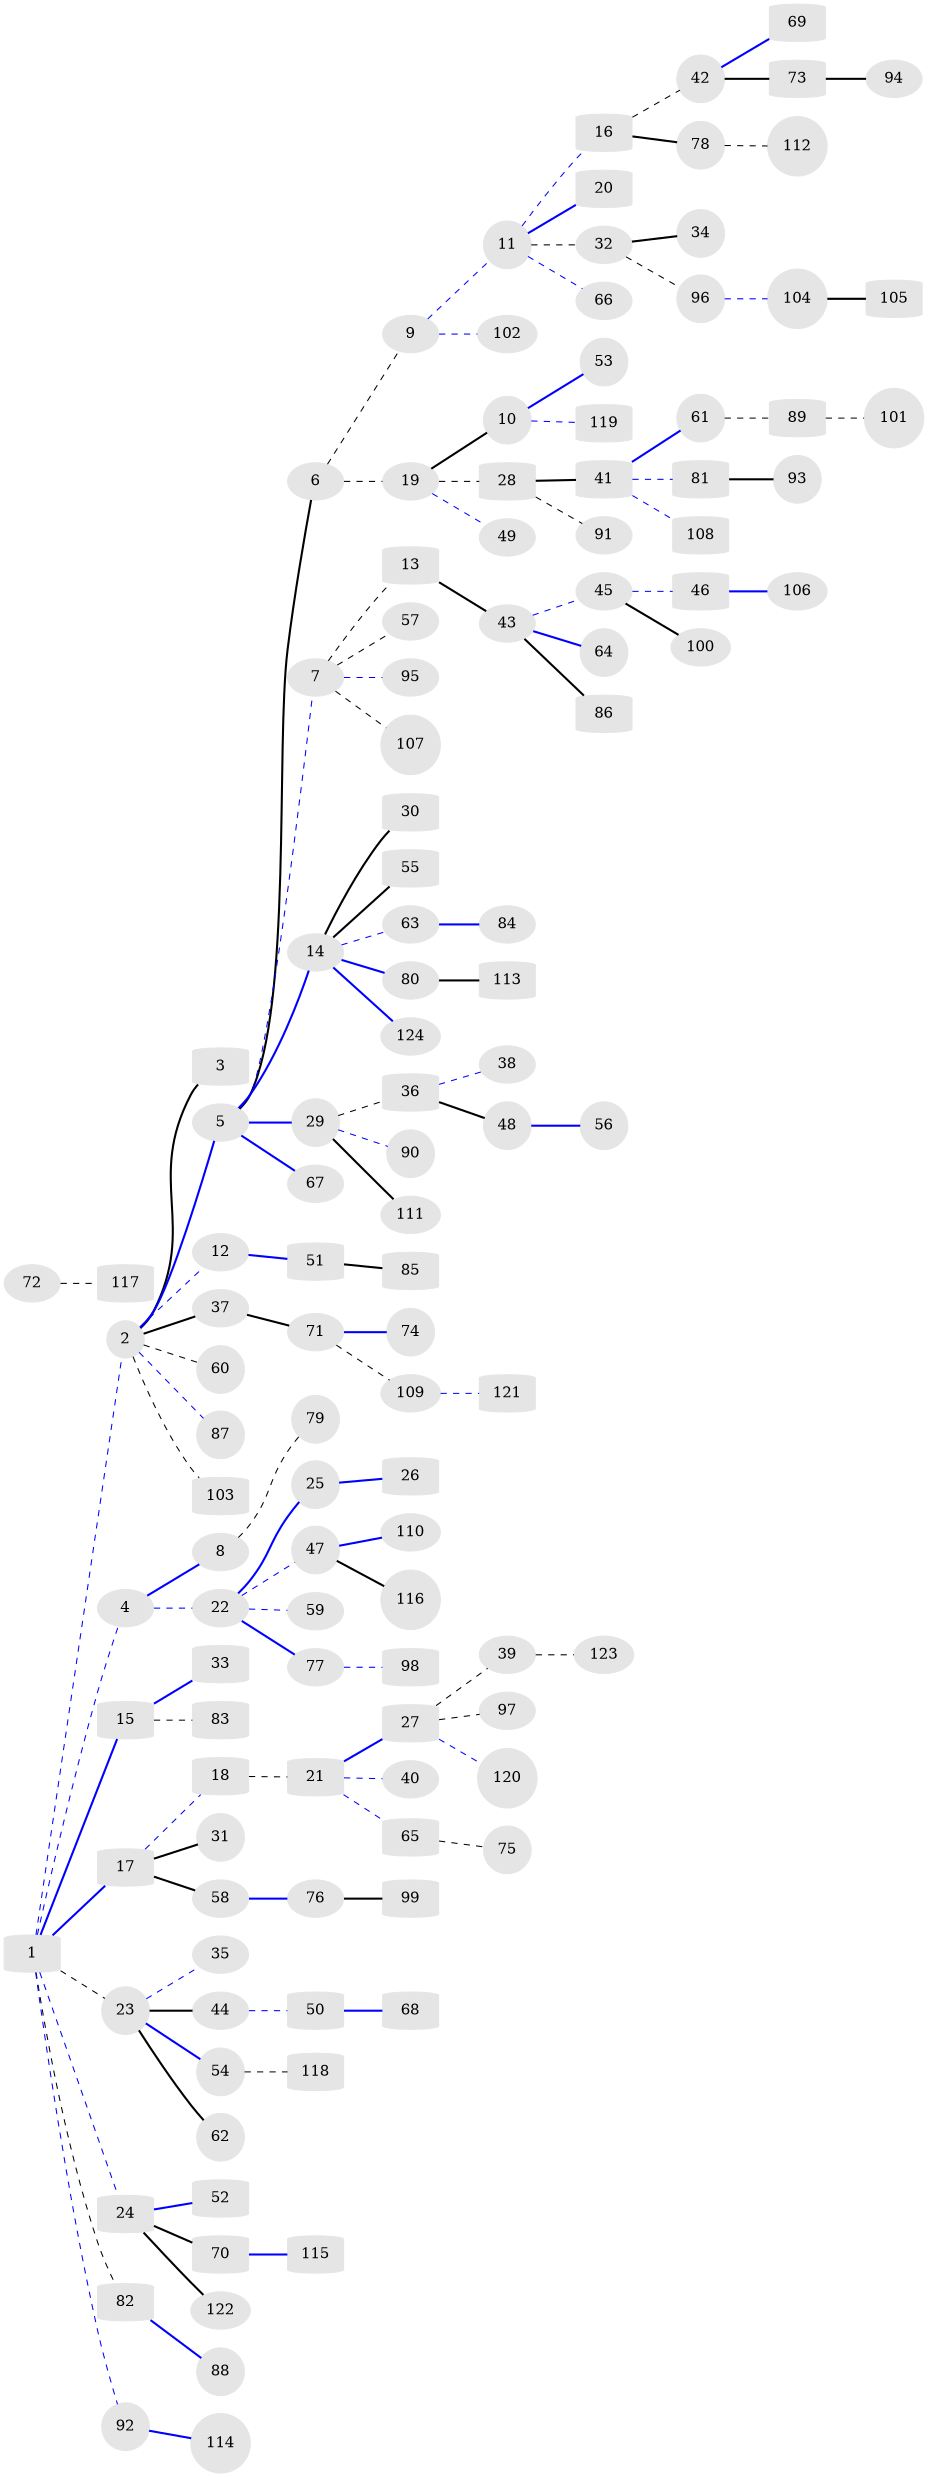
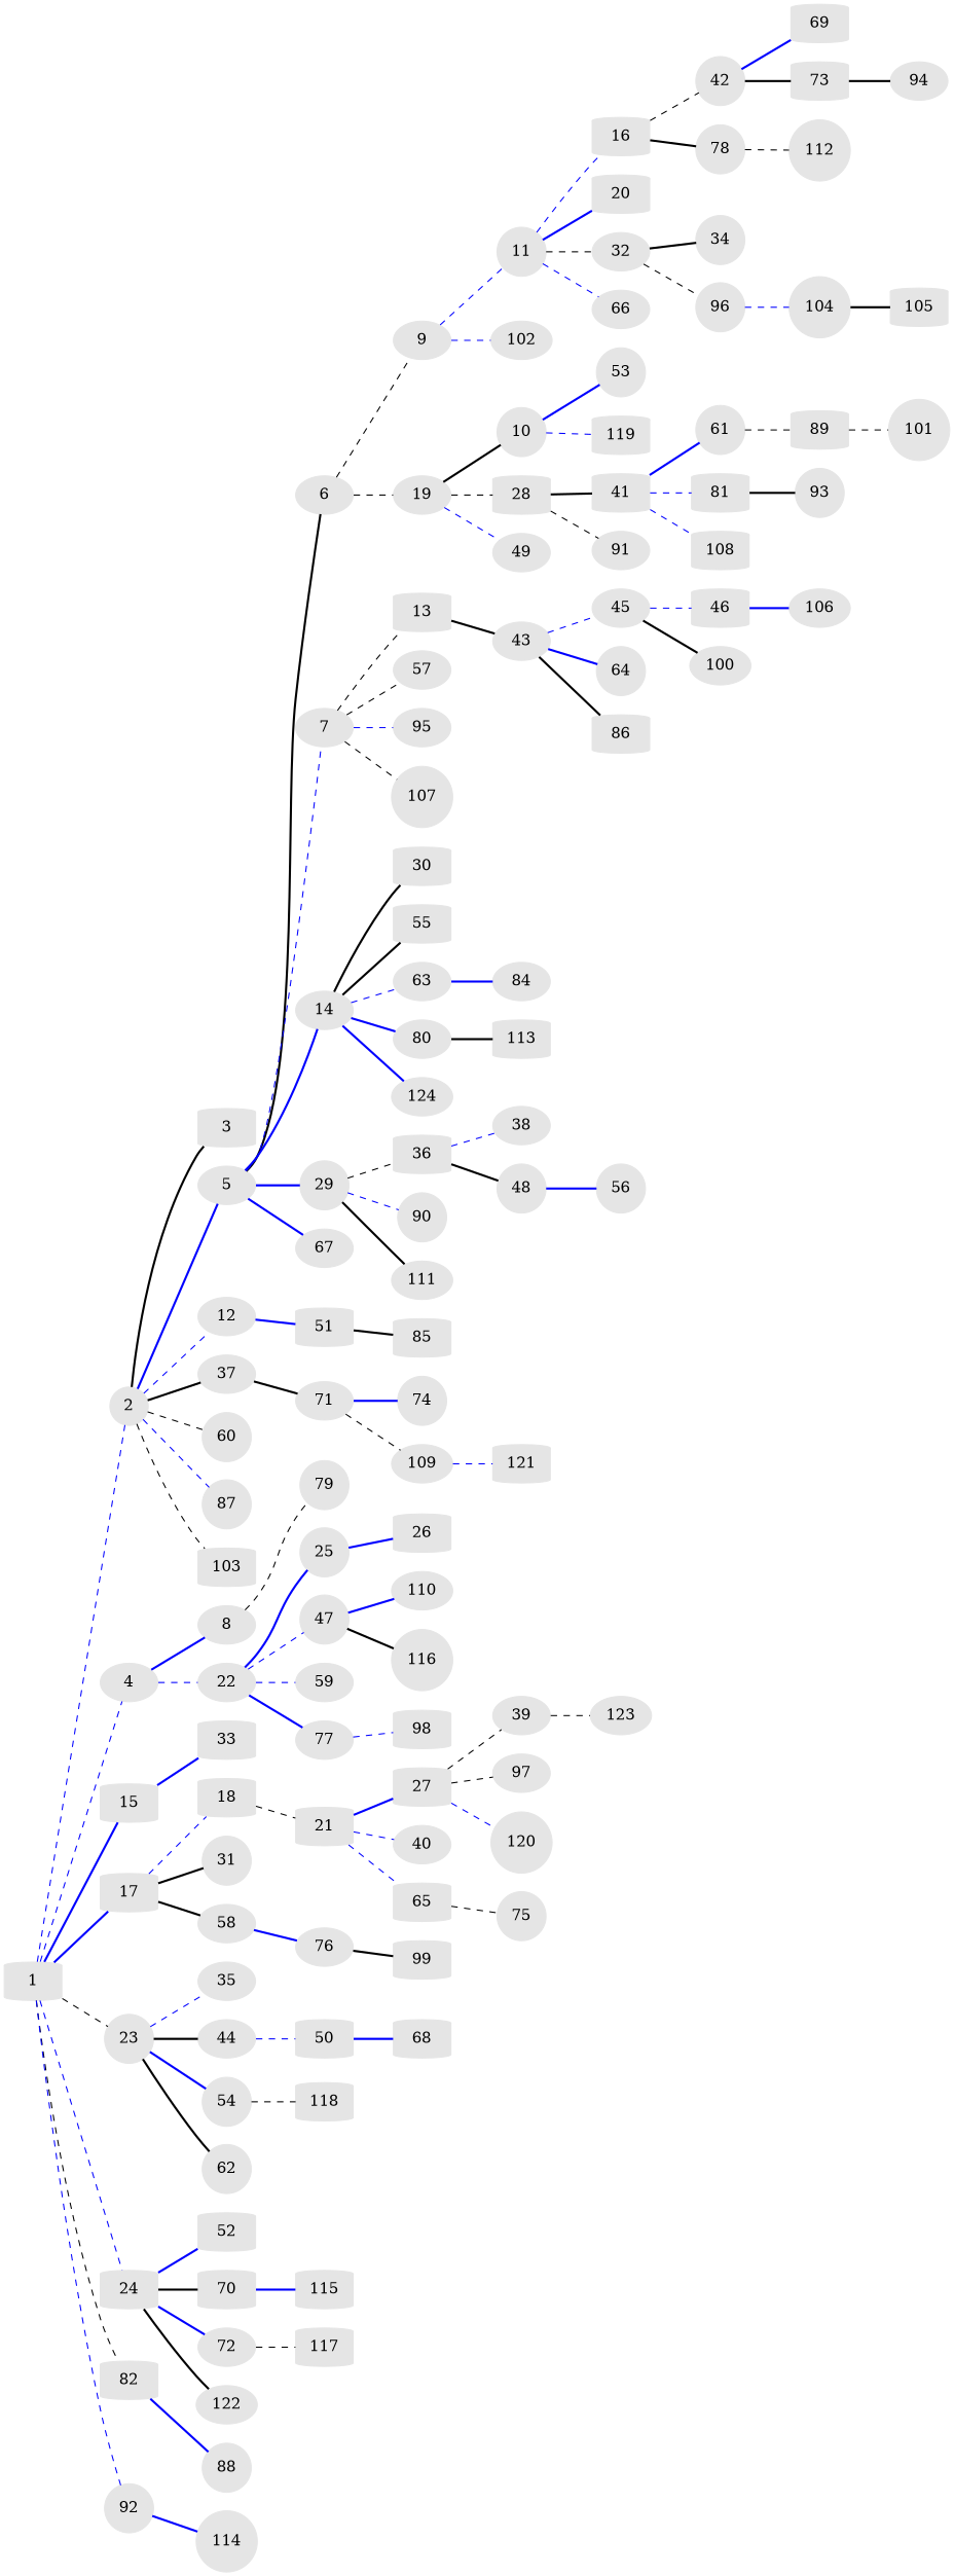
  graph {
    rankdir=LR
    node [color=gray90 shape=ellipse style=filled]
    edge [color=blue style=bold]
    2 [shape=circle]
    1 [shape=cylinder]
    4
    15 [shape=cylinder]
    17 [shape=cylinder]
    23 [shape=circle]
    24 [shape=cylinder]
    82 [shape=cylinder]
    92 [shape=circle]
    3 [shape=cylinder]
    5
    12
    37
    60 [shape=circle]
    87 [shape=circle]
    103 [shape=cylinder]
    8
    22
    33 [shape=cylinder]
-   83 [shape=cylinder]
    18 [shape=cylinder]
    31 [shape=circle]
    58
    35
    44
    54 [shape=circle]
    62 [shape=circle]
    52 [shape=cylinder]
    70 [shape=cylinder]
    72
    122
    88 [shape=circle]
    114 [shape=circle]
    6
    7
    14
    29 [shape=circle]
    67
    51 [shape=cylinder]
    71
    79 [shape=circle]
    25 [shape=circle]
    47 [shape=circle]
    59
    77
    9
    19
    13 [shape=cylinder]
    57
    95
    107 [shape=circle]
    30 [shape=cylinder]
    55 [shape=cylinder]
    63
    80
    124
    36 [shape=cylinder]
    90 [shape=circle]
    111
    11 [shape=circle]
    102
    10 [shape=circle]
    53 [shape=circle]
    119 [shape=cylinder]
    28 [shape=cylinder]
    49
    43
    16 [shape=cylinder]
    20 [shape=cylinder]
    32
    66
    42 [shape=circle]
    78 [shape=circle]
    34 [shape=circle]
    96 [shape=circle]
    85 [shape=cylinder]
    45
    64 [shape=circle]
    86 [shape=cylinder]
    84
    113 [shape=cylinder]
    69 [shape=cylinder]
    73 [shape=cylinder]
    112 [shape=circle]
    21 [shape=cylinder]
    76
    27 [shape=cylinder]
    40
    65 [shape=cylinder]
    41 [shape=cylinder]
    91
    39
    97
    120 [shape=circle]
    75 [shape=circle]
    26 [shape=cylinder]
    110
    116 [shape=circle]
    98 [shape=cylinder]
    50 [shape=cylinder]
    118 [shape=cylinder]
    115 [shape=cylinder]
    117 [shape=cylinder]
    123
    61 [shape=circle]
    81 [shape=cylinder]
    108 [shape=cylinder]
    38
    48 [shape=circle]
    104 [shape=circle]
    56 [shape=circle]
    74 [shape=circle]
    109
    89 [shape=cylinder]
    93 [shape=circle]
    94
    46 [shape=cylinder]
    100
    68 [shape=cylinder]
    106
    99 [shape=cylinder]
    101 [shape=circle]
    121 [shape=cylinder]
    105 [shape=cylinder]
    2 -- 3 [color=black]
    2 -- 5
    2 -- 12 [style=dashed]
    2 -- 37 [color=black]
    2 -- 60 [color=black style=dashed]
    2 -- 87 [style=dashed]
    2 -- 103 [color=black style=dashed]
    1 -- 2 [style=dashed]
    1 -- 4 [style=dashed]
    1 -- 15
    1 -- 17
    1 -- 23 [color=black style=dashed]
    1 -- 24 [style=dashed]
    1 -- 82 [color=black style=dashed]
    1 -- 92 [style=dashed]
    4 -- 8
    4 -- 22 [style=dashed]
    15 -- 33
-   15 -- 83 [color=black style=dashed]
    17 -- 18 [style=dashed]
    17 -- 31 [color=black]
    17 -- 58 [color=black]
    23 -- 35 [style=dashed]
    23 -- 44 [color=black]
    23 -- 54
    23 -- 62 [color=black]
    24 -- 52
    24 -- 70 [color=black]
+   24 -- 72
    24 -- 122 [color=black]
    82 -- 88
    92 -- 114
    5 -- 6 [color=black]
    5 -- 7 [style=dashed]
    5 -- 14
    5 -- 29
    5 -- 67
    12 -- 51
    37 -- 71 [color=black]
    8 -- 79 [color=black style=dashed]
    22 -- 25
    22 -- 47 [style=dashed]
    22 -- 59 [style=dashed]
    22 -- 77
    18 -- 21 [color=black style=dashed]
    58 -- 76
    44 -- 50 [style=dashed]
    54 -- 118 [color=black style=dashed]
    70 -- 115
    72 -- 117 [color=black style=dashed]
    6 -- 9 [color=black style=dashed]
    6 -- 19 [color=black style=dashed]
    7 -- 13 [color=black style=dashed]
    7 -- 57 [color=black style=dashed]
    7 -- 95 [style=dashed]
    7 -- 107 [color=black style=dashed]
    14 -- 30 [color=black]
    14 -- 55 [color=black]
    14 -- 63 [style=dashed]
    14 -- 80
    14 -- 124
    29 -- 36 [color=black style=dashed]
    29 -- 90 [style=dashed]
    29 -- 111 [color=black]
    51 -- 85 [color=black]
    71 -- 74
    71 -- 109 [color=black style=dashed]
    25 -- 26
    47 -- 110
    47 -- 116 [color=black]
    77 -- 98 [style=dashed]
    9 -- 11 [style=dashed]
    9 -- 102 [style=dashed]
    19 -- 10 [color=black]
    19 -- 28 [color=black style=dashed]
    19 -- 49 [style=dashed]
    13 -- 43 [color=black]
    63 -- 84
    80 -- 113 [color=black]
    36 -- 38 [style=dashed]
    36 -- 48 [color=black]
    11 -- 16 [style=dashed]
    11 -- 20
    11 -- 32 [color=black style=dashed]
    11 -- 66 [style=dashed]
    10 -- 53
    10 -- 119 [style=dashed]
    28 -- 41 [color=black]
    28 -- 91 [color=black style=dashed]
    43 -- 45 [style=dashed]
    43 -- 64
    43 -- 86 [color=black]
    16 -- 42 [color=black style=dashed]
    16 -- 78 [color=black]
    32 -- 34 [color=black]
    32 -- 96 [color=black style=dashed]
    42 -- 69
    42 -- 73 [color=black]
    78 -- 112 [color=black style=dashed]
    96 -- 104 [style=dashed]
    45 -- 46 [style=dashed]
    45 -- 100 [color=black]
    73 -- 94 [color=black]
    21 -- 27
    21 -- 40 [style=dashed]
    21 -- 65 [style=dashed]
    76 -- 99 [color=black]
    27 -- 39 [color=black style=dashed]
    27 -- 97 [color=black style=dashed]
    27 -- 120 [style=dashed]
    65 -- 75 [color=black style=dashed]
    41 -- 61
    41 -- 81 [style=dashed]
    41 -- 108 [style=dashed]
    39 -- 123 [color=black style=dashed]
    50 -- 68
    61 -- 89 [color=black style=dashed]
    81 -- 93 [color=black]
    48 -- 56
    104 -- 105 [color=black]
    109 -- 121 [style=dashed]
    89 -- 101 [color=black style=dashed]
    46 -- 106
  }
